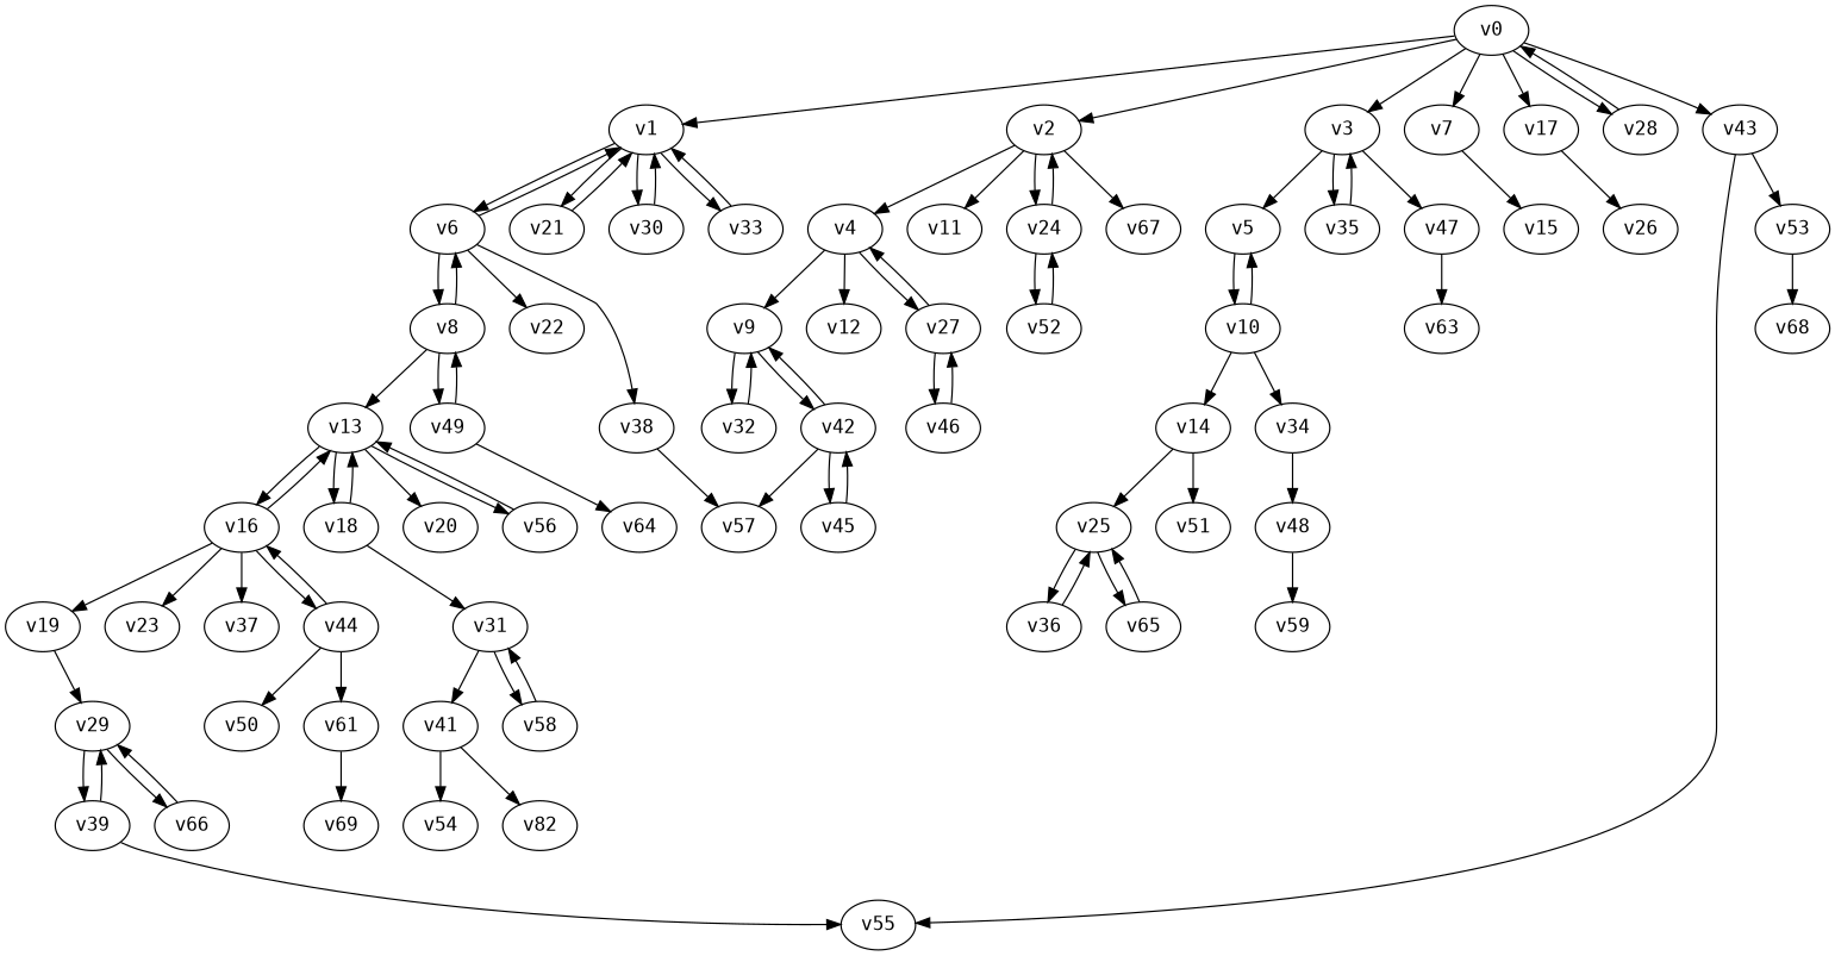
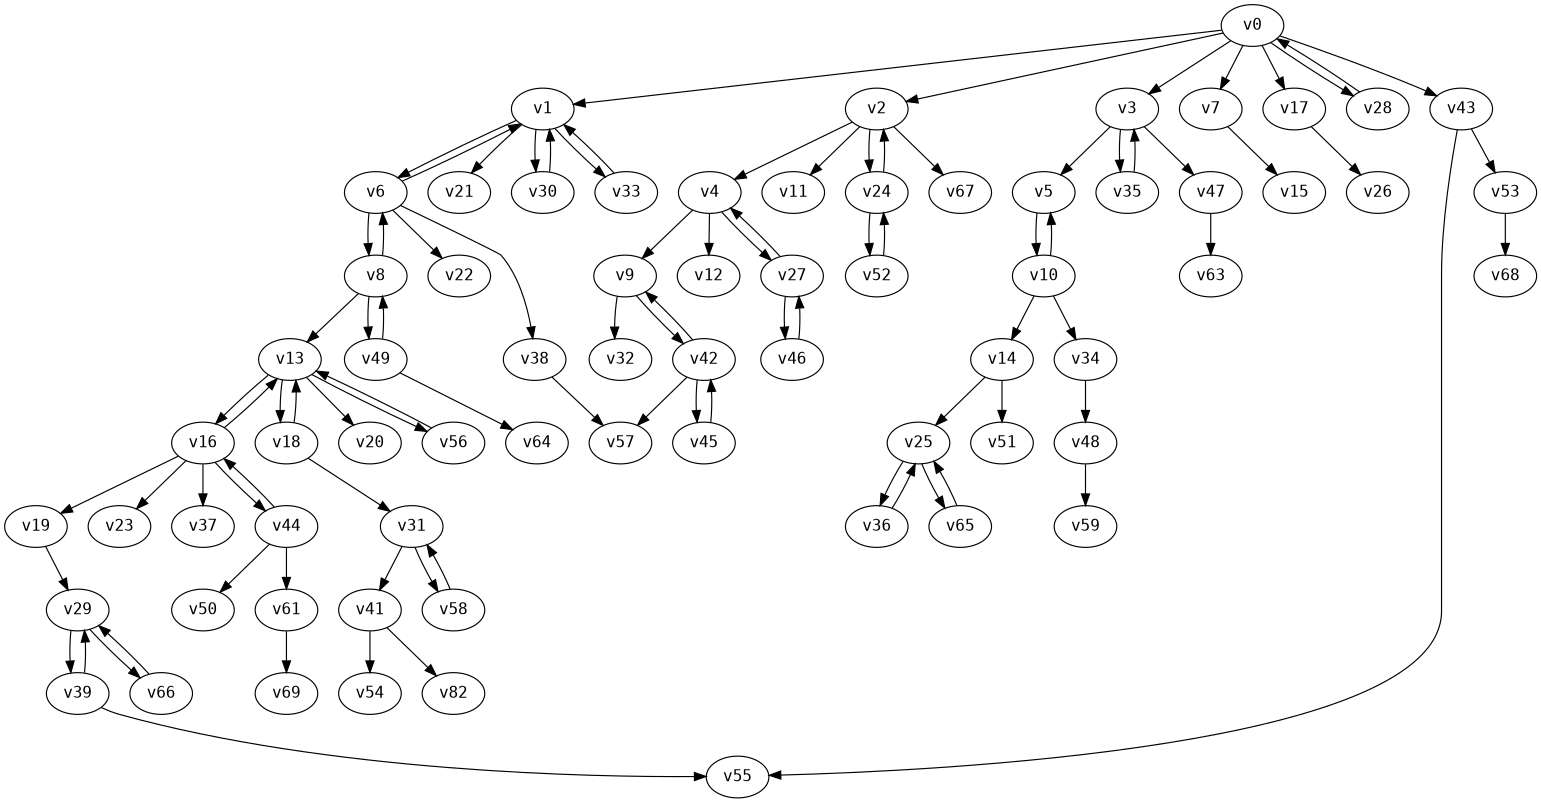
  digraph {
    fontname="DejaVu Sans Mono"
    node [fontname="DejaVu Sans Mono" player=1 weight=8]
    edge [fontname="DejaVu Sans Mono"]
    v1 [weight=1]
    v0 [player=0]
    v2 [player=0]
    v3 [weight=12]
    v7 [weight=11]
    v17 [weight=16]
    v28 [player=0 weight=-2]
    v43 [weight=-3]
    v6 [player=0]
    v21 [weight=15]
    v30 [player=0 weight=4]
    v33 [weight=7]
    v4 [player=0 weight=7]
    v11 [weight=5]
    v24 [player=0 weight=3]
    v67 [weight=12]
    v5 [weight=15]
    v35 [weight=2]
    v47 [weight=14]
    v15 [weight=5]
    v26 [player=0 weight=18]
    v55 [weight=9]
    v53 [weight=2]
    v8 [player=0 weight=10]
    v22 [player=0 weight=14]
    v38 [player=0 weight=15]
    v9
    v12 [player=0 weight=11]
    v27 [weight=12]
    v52 [player=0 weight=2]
    v10 [player=0 weight=-1]
    v63 [weight=10]
    v32 [player=0 weight=10]
    v42 [player=0 weight=12]
    v46 [player=0 weight=11]
    v14 [player=0 weight=4]
    v34 [player=0 weight=15]
    v13 [weight=4]
    v49 [weight=6]
    v57 [weight=3]
    v16 [player=0 weight=13]
    v18 [player=0]
    v20 [player=0 weight=3]
    v56 [player=0 weight=1]
    v64 [player=0 weight=14]
    v45 [weight=6]
    v25 [weight=17]
    v51 [weight=10]
    v48 [player=0 weight=11]
    v19 [weight=15]
    v23 [weight=12]
    v37
    v44 [player=0 weight=12]
    v31 [weight=14]
    v36 [player=0 weight=5]
    v65 [weight=12]
    v29 [weight=10]
    v50 [player=0 weight=15]
    v61 [weight=14]
    v41
    v58 [player=0 weight=7]
    v39 [weight=9]
    v66 [player=0 weight=1]
    v54 [player=0]
    n65 [label=v82 player=0 weight=16]
    v59 [weight=10]
    v68 [player=0 weight=10]
    v69 [weight=1]
    v1 -> v6
    v1 -> v21
    v1 -> v30
    v1 -> v33
    v0 -> v1
    v0 -> v2
    v0 -> v3
    v0 -> v7
    v0 -> v17
    v0 -> v28
    v0 -> v43
    v2 -> v4
    v2 -> v11
    v2 -> v24
    v2 -> v67
    v3 -> v5
    v3 -> v35
    v3 -> v47
    v7 -> v15
    v17 -> v26
    v28 -> v0
    v43 -> v55
    v43 -> v53
    v6 -> v1
    v6 -> v8
    v6 -> v22
    v6 -> v38
-   v21 -> v1
    v30 -> v1
    v33 -> v1
    v4 -> v9
    v4 -> v12
    v4 -> v27
    v24 -> v2
    v24 -> v52
    v5 -> v10
    v35 -> v3
    v47 -> v63
    v53 -> v68
    v8 -> v6
    v8 -> v13
    v8 -> v49
    v38 -> v57
    v9 -> v32
    v9 -> v42
    v27 -> v4
    v27 -> v46
    v52 -> v24
    v10 -> v5
    v10 -> v14
    v10 -> v34
-   v32 -> v9
    v42 -> v9
    v42 -> v57
    v42 -> v45
    v46 -> v27
    v14 -> v25
    v14 -> v51
    v34 -> v48
    v13 -> v16
    v13 -> v18
    v13 -> v20
    v13 -> v56
    v49 -> v8
    v49 -> v64
    v16 -> v13
    v16 -> v19
    v16 -> v23
    v16 -> v37
    v16 -> v44
    v18 -> v13
    v18 -> v31
    v56 -> v13
    v45 -> v42
    v25 -> v36
    v25 -> v65
    v48 -> v59
    v19 -> v29
    v44 -> v16
    v44 -> v50
    v44 -> v61
    v31 -> v41
    v31 -> v58
    v36 -> v25
    v65 -> v25
    v29 -> v39
    v29 -> v66
    v61 -> v69
    v41 -> v54
    v41 -> n65
    v58 -> v31
    v39 -> v55
    v39 -> v29
    v66 -> v29
  }
